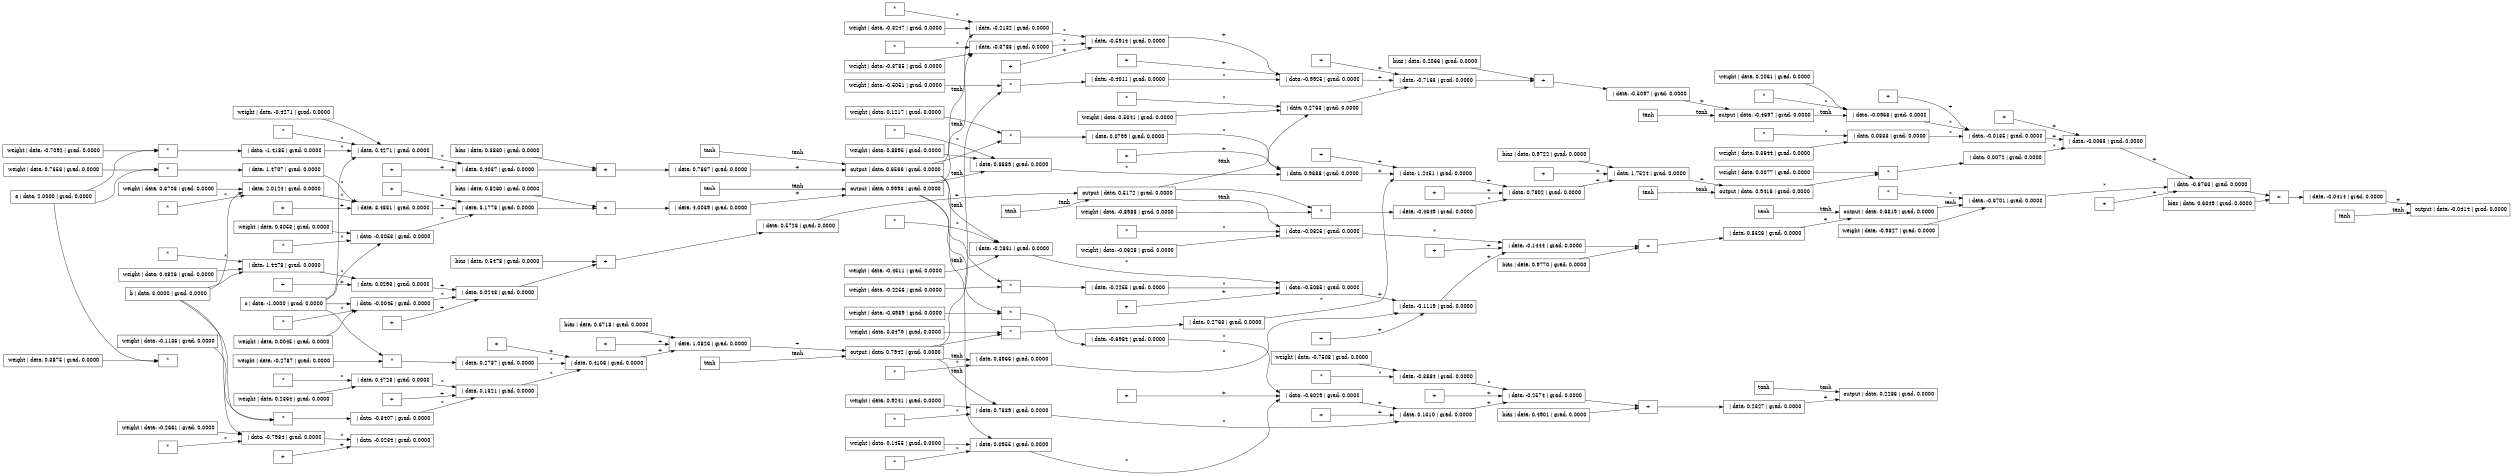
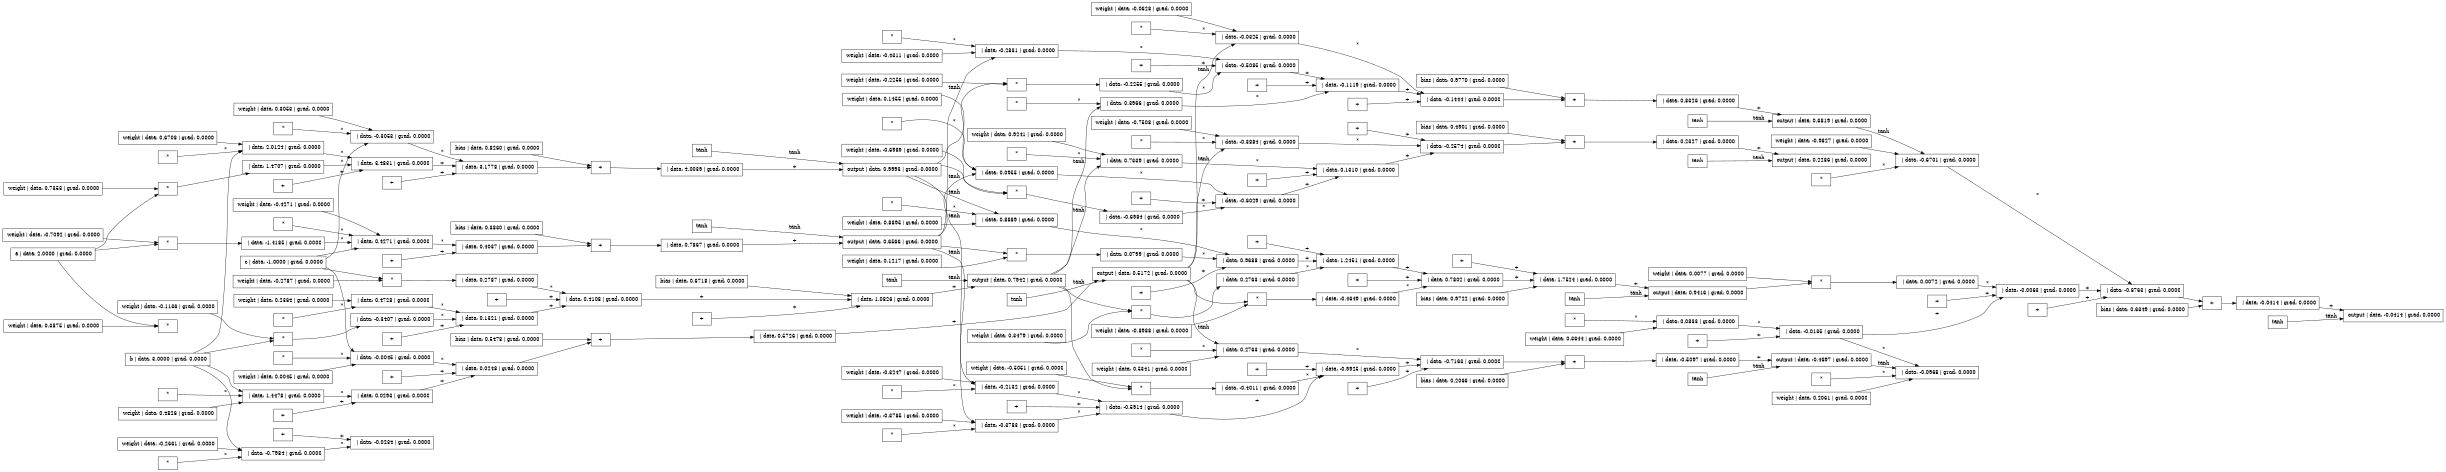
  digraph {
    rankdir=LR
    node [shape=box]
    n1 [label=" output | data: -0.0414 | grad: 0.0000"]
    n2 [label="  | data: -0.0414 | grad: 0.0000"]
    n3 [label="  | data: -0.6763 | grad: 0.0000"]
    n4 [label="+"]
    n5 [label="  | data: -0.0063 | grad: 0.0000"]
    n6 [label="  | data: -0.0135 | grad: 0.0000"]
    n7 [label="  | data: -0.0968 | grad: 0.0000"]
    n8 [label=" output | data: -0.4697 | grad: 0.0000"]
    n9 [label="  | data: -0.5097 | grad: 0.0000"]
    n10 [label="  | data: -0.7163 | grad: 0.0000"]
    n11 [label="+"]
    n12 [label="  | data: -0.9925 | grad: 0.0000"]
    n13 [label="  | data: -0.5914 | grad: 0.0000"]
    n14 [label="  | data: -0.3783 | grad: 0.0000"]
    n15 [label=" output | data: 0.9993 | grad: 0.0000"]
    n16 [label="  | data: 0.8889 | grad: 0.0000"]
    n17 [label="*"]
    n18 [label="*"]
    n19 [label="  | data: 0.9688 | grad: 0.0000"]
    n20 [label="  | data: -0.6984 | grad: 0.0000"]
    n21 [label="  | data: -0.2255 | grad: 0.0000"]
    n22 [label="  | data: 4.0039 | grad: 0.0000"]
    n23 [label="  | data: 3.1778 | grad: 0.0000"]
    n24 [label="+"]
    n25 [label="  | data: 3.4831 | grad: 0.0000"]
    n26 [label="  | data: 1.4707 | grad: 0.0000"]
    n27 [label=" a | data: 2.0000 | grad: 0.0000"]
    n28 [label="*"]
    n29 [label="*"]
    n30 [label="*"]
    n31 [label="  | data: 0.4728 | grad: 0.0000"]
    n32 [label="  | data: 0.1321 | grad: 0.0000"]
    n33 [label="  | data: -1.4185 | grad: 0.0000"]
    n34 [label=" weight | data: 0.7353 | grad: 0.0000"]
    n35 [label="  | data: 2.0124 | grad: 0.0000"]
    n36 [label=" b | data: 3.0000 | grad: 0.0000"]
    n37 [label="  | data: -0.7984 | grad: 0.0000"]
    n38 [label="  | data: 1.4478 | grad: 0.0000"]
    n39 [label="*"]
    n40 [label="  | data: -0.0234 | grad: 0.0000"]
    n41 [label="  | data: 0.0293 | grad: 0.0000"]
    n42 [label="  | data: -0.3407 | grad: 0.0000"]
    n43 [label=" weight | data: 0.6708 | grad: 0.0000"]
    n44 [label="  | data: -0.3053 | grad: 0.0000"]
    n45 [label=" c | data: -1.0000 | grad: 0.0000"]
    n46 [label="  | data: 0.4271 | grad: 0.0000"]
    n47 [label="  | data: -0.0045 | grad: 0.0000"]
    n48 [label="*"]
    n49 [label="  | data: 0.4037 | grad: 0.0000"]
    n50 [label="  | data: 0.0248 | grad: 0.0000"]
    n51 [label="  | data: 0.2787 | grad: 0.0000"]
    n52 [label=" weight | data: 0.3053 | grad: 0.0000"]
    n53 [label=" bias | data: 0.8260 | grad: 0.0000"]
    n54 [label=" weight | data: -0.3785 | grad: 0.0000"]
    n55 [label="  | data: -0.2132 | grad: 0.0000"]
    n56 [label=" output | data: 0.6566 | grad: 0.0000"]
    n57 [label="  | data: 0.0955 | grad: 0.0000"]
    n58 [label="  | data: -0.2831 | grad: 0.0000"]
    n59 [label="*"]
    n60 [label="  | data: -0.6029 | grad: 0.0000"]
    n61 [label="  | data: -0.5085 | grad: 0.0000"]
    n62 [label="  | data: 0.0799 | grad: 0.0000"]
    n63 [label="  | data: 0.7867 | grad: 0.0000"]
    n64 [label="+"]
    n65 [label=" weight | data: 0.3875 | grad: 0.0000"]
    n66 [label=" weight | data: -0.2661 | grad: 0.0000"]
    n67 [label=" weight | data: -0.4271 | grad: 0.0000"]
    n68 [label=" bias | data: 0.3830 | grad: 0.0000"]
    n69 [label=" weight | data: -0.3247 | grad: 0.0000"]
    n70 [label="  | data: -0.4011 | grad: 0.0000"]
    n71 [label=" output | data: 0.7942 | grad: 0.0000"]
    n72 [label="  | data: 0.7339 | grad: 0.0000"]
    n73 [label="  | data: 0.3966 | grad: 0.0000"]
    n74 [label="*"]
    n75 [label="*"]
    n76 [label="  | data: 0.1310 | grad: 0.0000"]
    n77 [label="  | data: -0.1119 | grad: 0.0000"]
    n78 [label="  | data: 0.2763 | grad: 0.0000"]
    n79 [label="  | data: 1.0826 | grad: 0.0000"]
    n80 [label="  | data: 0.4108 | grad: 0.0000"]
    n81 [label=" weight | data: 0.2364 | grad: 0.0000"]
    n82 [label=" weight | data: -0.1136 | grad: 0.0000"]
    n83 [label=" weight | data: -0.2787 | grad: 0.0000"]
    n84 [label=" bias | data: 0.6718 | grad: 0.0000"]
    n85 [label=" weight | data: -0.5051 | grad: 0.0000"]
    n86 [label="  | data: 0.2763 | grad: 0.0000"]
    n87 [label=" output | data: 0.5172 | grad: 0.0000"]
    n88 [label="  | data: -0.3884 | grad: 0.0000"]
    n89 [label="  | data: -0.0325 | grad: 0.0000"]
    n90 [label="*"]
    n91 [label="  | data: -0.2574 | grad: 0.0000"]
    n92 [label="  | data: -0.1444 | grad: 0.0000"]
    n93 [label="  | data: -0.4649 | grad: 0.0000"]
    n94 [label="  | data: 0.5726 | grad: 0.0000"]
    n95 [label="+"]
    n96 [label=" weight | data: -0.7092 | grad: 0.0000"]
    n97 [label=" weight | data: 0.4826 | grad: 0.0000"]
    n98 [label=" weight | data: 0.0045 | grad: 0.0000"]
    n99 [label=" bias | data: 0.5478 | grad: 0.0000"]
    n100 [label=" weight | data: 0.5341 | grad: 0.0000"]
    n101 [label=" bias | data: 0.2066 | grad: 0.0000"]
    n102 [label=" weight | data: 0.2061 | grad: 0.0000"]
    n103 [label="  | data: 0.0833 | grad: 0.0000"]
    n104 [label=" output | data: 0.2286 | grad: 0.0000"]
    n105 [label="  | data: 0.2327 | grad: 0.0000"]
    n106 [label="+"]
    n107 [label=" weight | data: -0.6989 | grad: 0.0000"]
    n108 [label=" weight | data: 0.1455 | grad: 0.0000"]
    n109 [label=" weight | data: 0.9241 | grad: 0.0000"]
    n110 [label=" weight | data: -0.7508 | grad: 0.0000"]
    n111 [label=" bias | data: 0.4901 | grad: 0.0000"]
    n112 [label=" weight | data: 0.3644 | grad: 0.0000"]
    n113 [label="  | data: 0.0072 | grad: 0.0000"]
    n114 [label=" output | data: 0.9416 | grad: 0.0000"]
    n115 [label="*"]
    n116 [label="  | data: 1.7524 | grad: 0.0000"]
    n117 [label="  | data: 0.7802 | grad: 0.0000"]
    n118 [label="  | data: 1.2451 | grad: 0.0000"]
    n119 [label=" weight | data: 0.8895 | grad: 0.0000"]
    n120 [label=" weight | data: 0.1217 | grad: 0.0000"]
    n121 [label=" weight | data: 0.3479 | grad: 0.0000"]
    n122 [label=" weight | data: -0.8988 | grad: 0.0000"]
    n123 [label=" bias | data: 0.9722 | grad: 0.0000"]
    n124 [label=" weight | data: 0.0077 | grad: 0.0000"]
    n125 [label="  | data: -0.6701 | grad: 0.0000"]
    n126 [label=" output | data: 0.6819 | grad: 0.0000"]
    n127 [label="  | data: 0.8326 | grad: 0.0000"]
    n128 [label="+"]
    n129 [label=" weight | data: -0.2256 | grad: 0.0000"]
    n130 [label=" weight | data: -0.4311 | grad: 0.0000"]
    n131 [label=" weight | data: -0.0628 | grad: 0.0000"]
    n132 [label=" bias | data: 0.9770 | grad: 0.0000"]
    n133 [label=" weight | data: -0.9827 | grad: 0.0000"]
    n134 [label=" bias | data: 0.6349 | grad: 0.0000"]
    n135 [label=tanh]
    n136 [label="*"]
    n137 [label=tanh]
    n138 [label="*"]
    n139 [label="*"]
    n140 [label="+"]
    n141 [label="+"]
    n142 [label="*"]
    n143 [label="*"]
    n144 [label="+"]
    n145 [label="+"]
    n146 [label="+"]
    n147 [label="*"]
    n148 [label="+"]
    n149 [label="+"]
    n150 [label="*"]
    n151 [label="*"]
    n152 [label=tanh]
    n153 [label=tanh]
    n154 [label="+"]
    n155 [label="+"]
    n156 [label="*"]
    n157 [label="+"]
    n158 [label=tanh]
    n159 [label="+"]
    n160 [label=tanh]
    n161 [label="+"]
    n162 [label="*"]
    n163 [label="+"]
    n164 [label="+"]
    n165 [label="*"]
    n166 [label="*"]
    n167 [label="+"]
    n168 [label="+"]
    n169 [label="+"]
    n170 [label="+"]
    n171 [label="*"]
    n172 [label="+"]
    n173 [label="*"]
    n174 [label="+"]
    n175 [label="*"]
    n176 [label="*"]
    n177 [label="+"]
    n178 [label="+"]
    n179 [label="+"]
    n180 [label=tanh]
    n181 [label="*"]
    n182 [label="+"]
    n183 [label="+"]
    n184 [label="*"]
    n185 [label=tanh]
    n186 [label=tanh]
    n187 [label="*"]
    n188 [label="*"]
    n2 -> n1 [label="+"]
    n3 -> n4 [label=" "]
    n4 -> n2 [label=" "]
    n5 -> n3 [label="+"]
    n6 -> n5 [label="+"]
-   n7 -> n6 [label="*"]
+   n6 -> n7 [label="*"]
    n8 -> n7 [label=tanh]
    n9 -> n8 [label="+"]
    n10 -> n11 [label=" "]
    n11 -> n9 [label=" "]
    n12 -> n10 [label="+"]
    n13 -> n12 [label="+"]
    n14 -> n13 [label="*"]
    n15 -> n14 [label=tanh]
    n15 -> n16 [label=tanh]
    n15 -> n17 [label=" "]
    n15 -> n18 [label=" "]
    n16 -> n19 [label="*"]
    n17 -> n20 [label=" "]
    n18 -> n21 [label=" "]
    n19 -> n118 [label="+"]
    n20 -> n60 [label="*"]
    n21 -> n61 [label="*"]
    n22 -> n15 [label="+"]
    n23 -> n24 [label=" "]
    n24 -> n22 [label=" "]
    n25 -> n23 [label="+"]
    n26 -> n25 [label="*"]
    n27 -> n28 [label=" "]
    n27 -> n29 [label=" "]
    n27 -> n30 [label=" "]
    n29 -> n33 [label=" "]
    n30 -> n26 [label=" "]
    n31 -> n32 [label="*"]
-   n32 -> n80 [label="*"]
+   n32 -> n80 [label="+"]
    n33 -> n46 [label="*"]
    n34 -> n30 [label=" "]
    n35 -> n25 [label="*"]
    n36 -> n35
    n36 -> n37
    n36 -> n38
    n36 -> n39 [label=" "]
    n37 -> n40 [label="*"]
    n38 -> n41 [label="*"]
    n39 -> n42 [label=" "]
    n41 -> n50 [label="+"]
    n42 -> n32 [label="*"]
    n43 -> n35
    n44 -> n23 [label="*"]
    n45 -> n44
    n45 -> n46
    n45 -> n47
    n45 -> n48 [label=" "]
    n46 -> n49 [label="*"]
    n47 -> n50 [label="*"]
    n48 -> n51 [label=" "]
    n49 -> n64 [label=" "]
    n50 -> n95 [label=" "]
    n51 -> n80 [label="*"]
    n52 -> n44
    n53 -> n24 [label=" "]
    n54 -> n14
    n55 -> n13 [label="*"]
    n56 -> n55 [label=tanh]
    n56 -> n57 [label=tanh]
    n56 -> n58 [label=tanh]
    n56 -> n59 [label=" "]
    n57 -> n60 [label="*"]
    n58 -> n61 [label="*"]
    n59 -> n62 [label=" "]
    n60 -> n76 [label="+"]
    n61 -> n77 [label="+"]
    n62 -> n19 [label="*"]
    n63 -> n56 [label="+"]
    n64 -> n63 [label=" "]
    n65 -> n28 [label=" "]
    n66 -> n37
    n67 -> n46
    n68 -> n64 [label=" "]
    n69 -> n55
    n70 -> n12 [label="*"]
    n71 -> n72 [label=tanh]
    n71 -> n73 [label=tanh]
    n71 -> n74 [label=" "]
    n71 -> n75 [label=" "]
    n72 -> n76 [label="*"]
    n73 -> n77 [label="*"]
    n74 -> n70 [label=" "]
    n75 -> n78 [label=" "]
    n76 -> n91 [label="+"]
    n77 -> n92 [label="+"]
    n78 -> n118 [label="*"]
    n79 -> n71 [label="+"]
    n80 -> n79 [label="+"]
    n81 -> n31
    n82 -> n39 [label=" "]
    n83 -> n48 [label=" "]
    n84 -> n79
    n85 -> n74 [label=" "]
    n86 -> n10 [label="*"]
    n87 -> n86 [label=tanh]
+   n87 -> n88 [label=tanh]
    n87 -> n89 [label=tanh]
    n87 -> n90 [label=" "]
    n88 -> n91 [label="*"]
    n89 -> n92 [label="*"]
    n90 -> n93 [label=" "]
    n91 -> n106 [label=" "]
    n92 -> n128 [label=" "]
    n93 -> n117 [label="*"]
    n94 -> n87 [label="+"]
    n95 -> n94 [label=" "]
    n96 -> n29 [label=" "]
    n97 -> n38
    n98 -> n47
    n99 -> n95 [label=" "]
    n100 -> n86
    n101 -> n11 [label=" "]
    n102 -> n7
    n103 -> n6 [label="*"]
    n105 -> n104 [label="+"]
    n106 -> n105 [label=" "]
    n107 -> n17 [label=" "]
    n108 -> n57
    n109 -> n72
    n110 -> n88
    n111 -> n106 [label=" "]
    n112 -> n103
    n113 -> n5 [label="*"]
    n114 -> n115 [label=" "]
    n115 -> n113 [label=" "]
    n116 -> n114 [label="+"]
    n117 -> n116 [label="+"]
    n118 -> n117 [label="+"]
    n119 -> n16
    n120 -> n59 [label=" "]
    n121 -> n75 [label=" "]
    n122 -> n90 [label=" "]
    n123 -> n116
    n124 -> n115 [label=" "]
    n125 -> n3 [label="*"]
    n126 -> n125 [label=tanh]
    n127 -> n126 [label="+"]
    n128 -> n127 [label=" "]
    n129 -> n18 [label=" "]
    n130 -> n58
    n131 -> n89
    n132 -> n128 [label=" "]
    n133 -> n125
    n134 -> n4 [label=" "]
    n135 -> n1 [label=tanh]
    n136 -> n46 [label="*"]
    n137 -> n8 [label=tanh]
    n138 -> n55 [label="*"]
    n139 -> n47 [label="*"]
    n140 -> n77 [label="+"]
    n141 -> n116 [label="+"]
    n142 -> n57 [label="*"]
    n143 -> n16 [label="*"]
    n144 -> n41 [label="+"]
    n145 -> n50 [label="+"]
    n146 -> n25 [label="+"]
    n147 -> n37 [label="*"]
    n148 -> n40 [label="+"]
    n149 -> n12 [label="+"]
    n150 -> n103 [label="*"]
    n151 -> n73 [label="*"]
    n152 -> n126 [label=tanh]
    n153 -> n87 [label=tanh]
    n154 -> n91 [label="+"]
    n155 -> n49 [label="+"]
    n156 -> n7 [label="*"]
    n157 -> n13 [label="+"]
    n158 -> n71 [label=tanh]
    n159 -> n117 [label="+"]
    n160 -> n15 [label=tanh]
    n161 -> n6 [label="+"]
    n162 -> n88 [label="*"]
    n163 -> n23 [label="+"]
    n164 -> n32 [label="+"]
    n165 -> n125 [label="*"]
    n166 -> n44 [label="*"]
    n167 -> n118 [label="+"]
    n168 -> n19 [label="+"]
    n169 -> n80 [label="+"]
    n170 -> n92 [label="+"]
    n171 -> n31 [label="*"]
    n172 -> n10 [label="+"]
    n173 -> n38 [label="*"]
    n174 -> n76 [label="+"]
    n175 -> n14 [label="*"]
    n176 -> n89 [label="*"]
    n177 -> n5 [label="+"]
    n178 -> n60 [label="+"]
    n179 -> n79 [label="+"]
    n180 -> n104 [label=tanh]
    n181 -> n35 [label="*"]
    n182 -> n3 [label="+"]
    n183 -> n61 [label="+"]
    n184 -> n72 [label="*"]
    n185 -> n56 [label=tanh]
    n186 -> n114 [label=tanh]
    n187 -> n86 [label="*"]
    n188 -> n58 [label="*"]
  }
